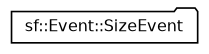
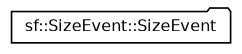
  digraph {
    rankdir=TB
-   n1 [color=black fillcolor=white fontname=Helvetica fontsize=10 height=0.2 label="sf::Event::SizeEvent" shape=folder style=filled width=0.4]
+   n1 [color=black fillcolor=white fontname=Helvetica fontsize=10 height=0.2 label="sf::SizeEvent::SizeEvent" shape=folder style=filled width=0.4]
  }
